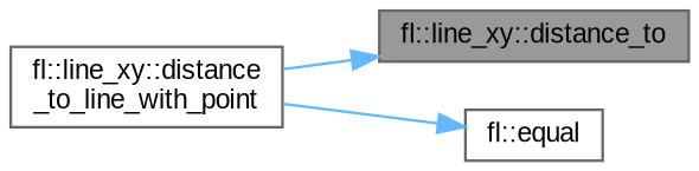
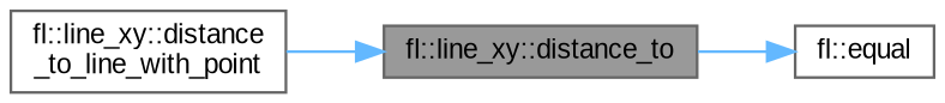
  digraph {
    fontname="Liberation Sans"
    rankdir=LR
    node [color=grey40 fillcolor=white fontname="Liberation Sans" fontsize=10 shape=box style=filled]
    edge [color=steelblue1 fontname="Liberation Sans" fontsize=10 labelfontname=Helvetica labelfontsize=10 style=solid]
    n1 [color=gray40 fillcolor=grey60 fontcolor=black height=0.2 label="fl::line_xy::distance_to" width=0.4]
    n2 [height=0.2 label="fl::line_xy::distance\l_to_line_with_point" width=0.4]
    n3 [height=0.2 label="fl::equal" width=0.4]
    n2 -> n1
-   n2 -> n3
+   n1 -> n3
  }
